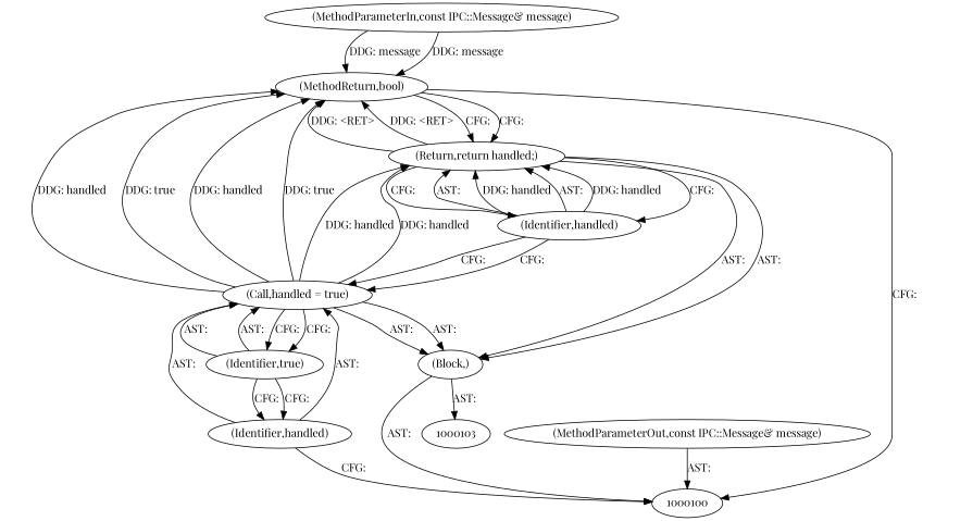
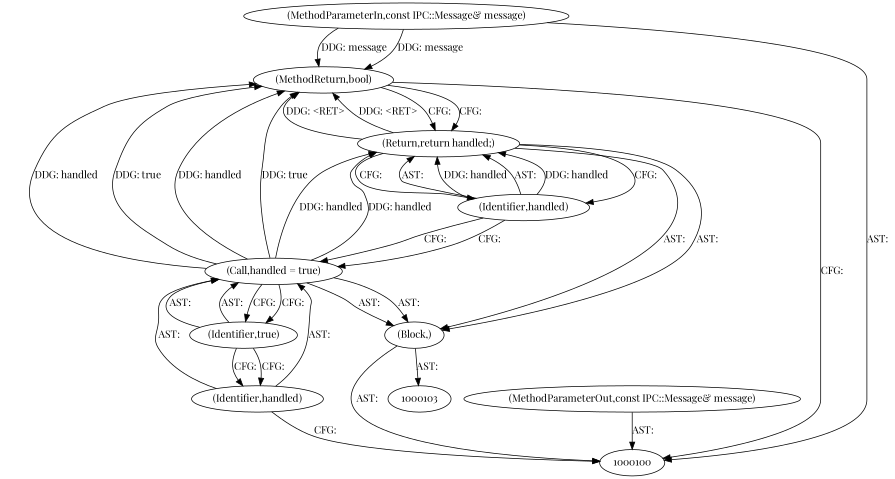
  digraph {
    fontname="Playfair Display"
    node [fontname="Playfair Display"]
    edge [fontname="Playfair Display"]
    n1 [label="(MethodReturn,bool)"]
    n2 [label="(Return,return handled;)"]
    1000100
    n4 [label="(Block,)"]
    n5 [label="(Identifier,handled)"]
    1000103
    n7 [label="(MethodParameterIn,const IPC::Message& message)"]
    n8 [label="(MethodParameterOut,const IPC::Message& message)"]
    n9 [label="(Call,handled = true)"]
    n10 [label="(Identifier,true)"]
    n11 [label="(Identifier,handled)"]
    n1 -> n2 [label="CFG: "]
    n1 -> n2 [label="CFG: "]
    n1 -> 1000100 [label="CFG: "]
    n2 -> n1 [label="DDG: <RET>"]
    n2 -> n1 [label="DDG: <RET>"]
    n2 -> n4 [label="AST: "]
    n2 -> n4 [label="AST: "]
    n2 -> n5 [label="CFG: "]
    n2 -> n5 [label="CFG: "]
    n4 -> 1000100 [label="AST: "]
    n4 -> 1000103 [label="AST: "]
    n5 -> n2 [label="AST: "]
    n5 -> n2 [label="DDG: handled"]
    n5 -> n2 [label="AST: "]
    n5 -> n2 [label="DDG: handled"]
    n5 -> n9 [label="CFG: "]
    n5 -> n9 [label="CFG: "]
    n7 -> n1 [label="DDG: message"]
    n7 -> n1 [label="DDG: message"]
+   n7 -> 1000100 [label="AST: "]
    n8 -> 1000100 [label="AST: "]
    n9 -> n1 [label="DDG: handled"]
    n9 -> n1 [label="DDG: true"]
    n9 -> n1 [label="DDG: handled"]
    n9 -> n1 [label="DDG: true"]
    n9 -> n2 [label="DDG: handled"]
    n9 -> n2 [label="DDG: handled"]
    n9 -> n4 [label="AST: "]
    n9 -> n4 [label="AST: "]
    n9 -> n10 [label="CFG: "]
    n9 -> n10 [label="CFG: "]
    n10 -> n9 [label="AST: "]
    n10 -> n9 [label="AST: "]
    n10 -> n11 [label="CFG: "]
    n10 -> n11 [label="CFG: "]
    n11 -> 1000100 [label="CFG: "]
    n11 -> n9 [label="AST: "]
    n11 -> n9 [label="AST: "]
  }
